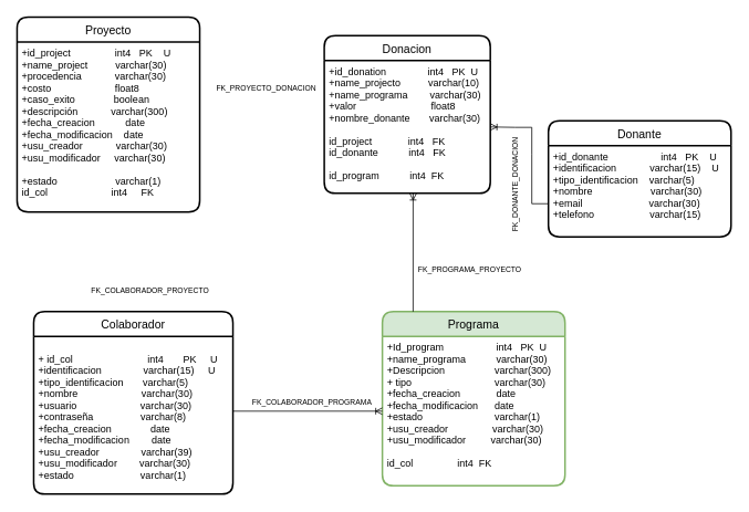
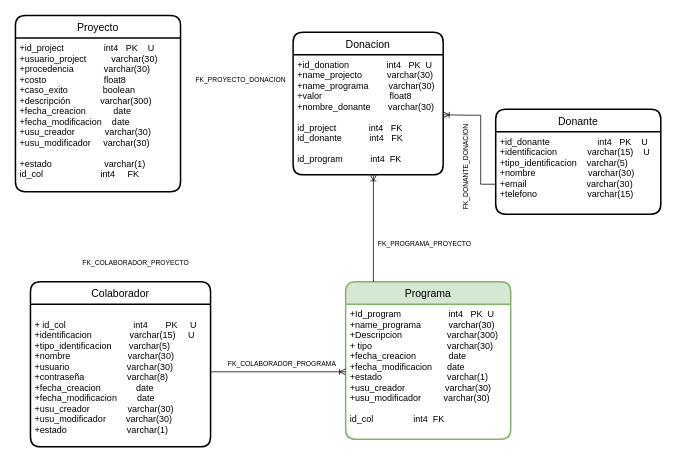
  <mxCell id="0" />
  <mxCell id="1" parent="0" />
  <mxCell id="2" value="Programa" style="swimlane;childLayout=stackLayout;horizontal=1;startSize=30;horizontalStack=0;rounded=1;fontSize=14;fontStyle=0;strokeWidth=2;resizeParent=0;resizeLast=1;shadow=0;dashed=0;align=center;fillColor=#d5e8d4;strokeColor=#82b366;" parent="1" vertex="1"><mxGeometry x="460" y="375" width="220" height="210" as="geometry" /></mxCell>
  <mxCell id="3" value="+Id_program                   int4   PK  U&#10;+name_programa           varchar(30)&#10;+Descripcion                  varchar(300)&#10;+ tipo                              varchar(30)&#10;+fecha_creacion             date&#10;+fecha_modificacion      date&#10;+estado                          varchar(1)  &#10;+usu_creador                varchar(30)&#10;+usu_modificador         varchar(30) &#10;&#10;id_col                int4  FK  " style="align=left;strokeColor=none;fillColor=none;spacingLeft=4;fontSize=12;verticalAlign=top;resizable=0;rotatable=0;part=1;" parent="2" vertex="1"><mxGeometry y="30" width="220" height="180" as="geometry" /></mxCell>
  <mxCell id="4" value="Proyecto" style="swimlane;childLayout=stackLayout;horizontal=1;startSize=30;horizontalStack=0;rounded=1;fontSize=14;fontStyle=0;strokeWidth=2;resizeParent=0;resizeLast=1;shadow=0;dashed=0;align=center;" vertex="1" parent="1"><mxGeometry x="20" y="20" width="220" height="235" as="geometry" /></mxCell>
- <mxCell id="5" value="+id_project                int4   PK    U&#10;+name_project          varchar(30)&#10;+procedencia            varchar(30)&#10;+costo                       float8&#10;+caso_exito              boolean&#10;+descripción            varchar(300)&#10;+fecha_creacion           date&#10;+fecha_modificacion    date&#10;+usu_creador            varchar(30)&#10;+usu_modificador     varchar(30)&#10;&#10;+estado                     varchar(1)&#10;id_col                       int4     FK&#10;&#10;&#10;&#10;" style="align=left;strokeColor=none;fillColor=none;spacingLeft=4;fontSize=12;verticalAlign=top;resizable=0;rotatable=0;part=1;" vertex="1" parent="4"><mxGeometry y="30" width="220" height="205" as="geometry" /></mxCell>
+ <mxCell id="5" value="+id_project                int4   PK    U&#10;+usuario_project          varchar(30)&#10;+procedencia            varchar(30)&#10;+costo                       float8&#10;+caso_exito              boolean&#10;+descripción            varchar(300)&#10;+fecha_creacion           date&#10;+fecha_modificacion    date&#10;+usu_creador            varchar(30)&#10;+usu_modificador     varchar(30)&#10;&#10;+estado                     varchar(1)&#10;id_col                       int4     FK&#10;&#10;&#10;&#10;" style="align=left;strokeColor=none;fillColor=none;spacingLeft=4;fontSize=12;verticalAlign=top;resizable=0;rotatable=0;part=1;" vertex="1" parent="4"><mxGeometry y="30" width="220" height="205" as="geometry" /></mxCell>
  <mxCell id="6" value="Donacion" style="swimlane;childLayout=stackLayout;horizontal=1;startSize=30;horizontalStack=0;rounded=1;fontSize=14;fontStyle=0;strokeWidth=2;resizeParent=0;resizeLast=1;shadow=0;dashed=0;align=center;" vertex="1" parent="1"><mxGeometry x="390" y="42.5" width="200" height="190" as="geometry" /></mxCell>
  <mxCell id="7" style="edgeStyle=none;rounded=0;orthogonalLoop=1;jettySize=auto;html=1;endArrow=none;" edge="1" parent="6" source="8" target="6"><mxGeometry relative="1" as="geometry" /></mxCell>
- <mxCell id="8" value="+id_donation               int4   PK  U&#10;+name_projecto          varchar(10)&#10;+name_programa        varchar(30)&#10;+valor                           float8&#10;+nombre_donante       varchar(30)&#10;&#10;id_project             int4   FK&#10;id_donante           int4   FK&#10;&#10;id_program           int4  FK&#10;&#10;&#10;&#10;&#10;" style="align=left;strokeColor=none;fillColor=none;spacingLeft=4;fontSize=12;verticalAlign=top;resizable=0;rotatable=0;part=1;" vertex="1" parent="6"><mxGeometry y="30" width="200" height="160" as="geometry" /></mxCell>
+ <mxCell id="8" value="+id_donation               int4   PK  U&#10;+name_projecto          varchar(30)&#10;+name_programa        varchar(30)&#10;+valor                           float8&#10;+nombre_donante       varchar(30)&#10;&#10;id_project             int4   FK&#10;id_donante           int4   FK&#10;&#10;id_program           int4  FK&#10;&#10;&#10;&#10;&#10;" style="align=left;strokeColor=none;fillColor=none;spacingLeft=4;fontSize=12;verticalAlign=top;resizable=0;rotatable=0;part=1;" vertex="1" parent="6"><mxGeometry y="30" width="200" height="160" as="geometry" /></mxCell>
  <mxCell id="9" value="Donante" style="swimlane;childLayout=stackLayout;horizontal=1;startSize=30;horizontalStack=0;rounded=1;fontSize=14;fontStyle=0;strokeWidth=2;resizeParent=0;resizeLast=1;shadow=0;dashed=0;align=center;" vertex="1" parent="1"><mxGeometry x="660" y="145" width="220" height="140" as="geometry" /></mxCell>
  <mxCell id="10" value="+id_donante                   int4   PK    U&#10;+identificacion            varchar(15)    U&#10;+tipo_identificacion    varchar(5)&#10;+nombre                     varchar(30)&#10;+email                        varchar(30)&#10;+telefono                    varchar(15)&#10;" style="align=left;strokeColor=none;fillColor=none;spacingLeft=4;fontSize=12;verticalAlign=top;resizable=0;rotatable=0;part=1;" vertex="1" parent="9"><mxGeometry y="30" width="220" height="110" as="geometry" /></mxCell>
  <mxCell id="11" value="Colaborador" style="swimlane;childLayout=stackLayout;horizontal=1;startSize=30;horizontalStack=0;rounded=1;fontSize=14;fontStyle=0;strokeWidth=2;resizeParent=0;resizeLast=1;shadow=0;dashed=0;align=center;" vertex="1" parent="1"><mxGeometry x="40" y="375" width="240" height="220" as="geometry" /></mxCell>
- <mxCell id="12" value="&#10;+ id_col                           int4       PK     U&#10;+identificacion               varchar(15)     U&#10;+tipo_identificacion       varchar(5)&#10;+nombre                       varchar(30)&#10;+usuario                       varchar(30)&#10;+contraseña                 varchar(8)&#10;+fecha_creacion              date&#10;+fecha_modificacion        date&#10;+usu_creador               varchar(39)&#10;+usu_modificador        varchar(30)&#10;+estado                        varchar(1)  &#10;" style="align=left;strokeColor=none;fillColor=none;spacingLeft=4;fontSize=12;verticalAlign=top;resizable=0;rotatable=0;part=1;" vertex="1" parent="11"><mxGeometry y="30" width="240" height="190" as="geometry" /></mxCell>
+ <mxCell id="12" value="&#10;+ id_col                           int4       PK     U&#10;+identificacion               varchar(15)     U&#10;+tipo_identificacion       varchar(5)&#10;+nombre                       varchar(30)&#10;+usuario                       varchar(30)&#10;+contraseña                 varchar(8)&#10;+fecha_creacion              date&#10;+fecha_modificacion        date&#10;+usu_creador               varchar(30)&#10;+usu_modificador        varchar(30)&#10;+estado                        varchar(1)  &#10;" style="align=left;strokeColor=none;fillColor=none;spacingLeft=4;fontSize=12;verticalAlign=top;resizable=0;rotatable=0;part=1;" vertex="1" parent="11"><mxGeometry y="30" width="240" height="190" as="geometry" /></mxCell>
  <mxCell id="13" value="" style="fontSize=12;html=1;endArrow=ERoneToMany;rounded=0;entryX=1;entryY=0.5;entryDx=0;entryDy=0;" edge="1" parent="1" target="8"><mxGeometry width="100" height="100" relative="1" as="geometry"><mxPoint x="660" y="245" as="sourcePoint" /><mxPoint x="500" y="135" as="targetPoint" /><Array as="points"><mxPoint x="640" y="245" /><mxPoint x="640" y="185" /><mxPoint x="640" y="153" /><mxPoint x="620" y="153" /></Array></mxGeometry></mxCell>
  <mxCell id="14" value="" style="fontSize=12;html=1;endArrow=ERoneToMany;rounded=0;entryX=0.535;entryY=1;entryDx=0;entryDy=0;entryPerimeter=0;" edge="1" parent="1" target="8"><mxGeometry width="100" height="100" relative="1" as="geometry"><mxPoint x="497" y="375" as="sourcePoint" /><mxPoint x="479" y="175" as="targetPoint" /></mxGeometry></mxCell>
  <mxCell id="15" value="&lt;font style=&quot;font-size: 9px;&quot;&gt;FK_PROYECTO_DONACION&lt;/font&gt;" style="text;html=1;align=center;verticalAlign=middle;resizable=0;points=[];autosize=1;strokeColor=none;fillColor=none;" vertex="1" parent="1"><mxGeometry x="250" y="90" width="140" height="30" as="geometry" /></mxCell>
  <mxCell id="16" value="" style="fontSize=12;html=1;endArrow=ERoneToMany;rounded=0;" edge="1" parent="1"><mxGeometry width="100" height="100" relative="1" as="geometry"><mxPoint x="280" y="495" as="sourcePoint" /><mxPoint x="460" y="495" as="targetPoint" /></mxGeometry></mxCell>
  <mxCell id="17" value="FK_COLABORADOR_PROYECTO" style="text;html=1;align=center;verticalAlign=middle;resizable=0;points=[];autosize=1;strokeColor=none;fillColor=none;fontSize=9;" vertex="1" parent="1"><mxGeometry x="100" y="340" width="160" height="20" as="geometry" /></mxCell>
  <mxCell id="18" value="FK_COLABORADOR_PROGRAMA" style="text;html=1;align=center;verticalAlign=middle;resizable=0;points=[];autosize=1;strokeColor=none;fillColor=none;fontSize=9;" vertex="1" parent="1"><mxGeometry x="290" y="475" width="170" height="20" as="geometry" /></mxCell>
  <mxCell id="19" value="FK_PROGRAMA_PROYECTO" style="text;html=1;align=center;verticalAlign=middle;resizable=0;points=[];autosize=1;strokeColor=none;fillColor=none;fontSize=9;" vertex="1" parent="1"><mxGeometry x="490" y="315" width="150" height="20" as="geometry" /></mxCell>
  <mxCell id="20" value="FK_DONANTE_DONACION" style="text;html=1;align=center;verticalAlign=middle;resizable=0;points=[];autosize=1;strokeColor=none;fillColor=none;fontSize=9;rotation=-90;" vertex="1" parent="1"><mxGeometry x="550" y="212.5" width="140" height="20" as="geometry" /></mxCell>
